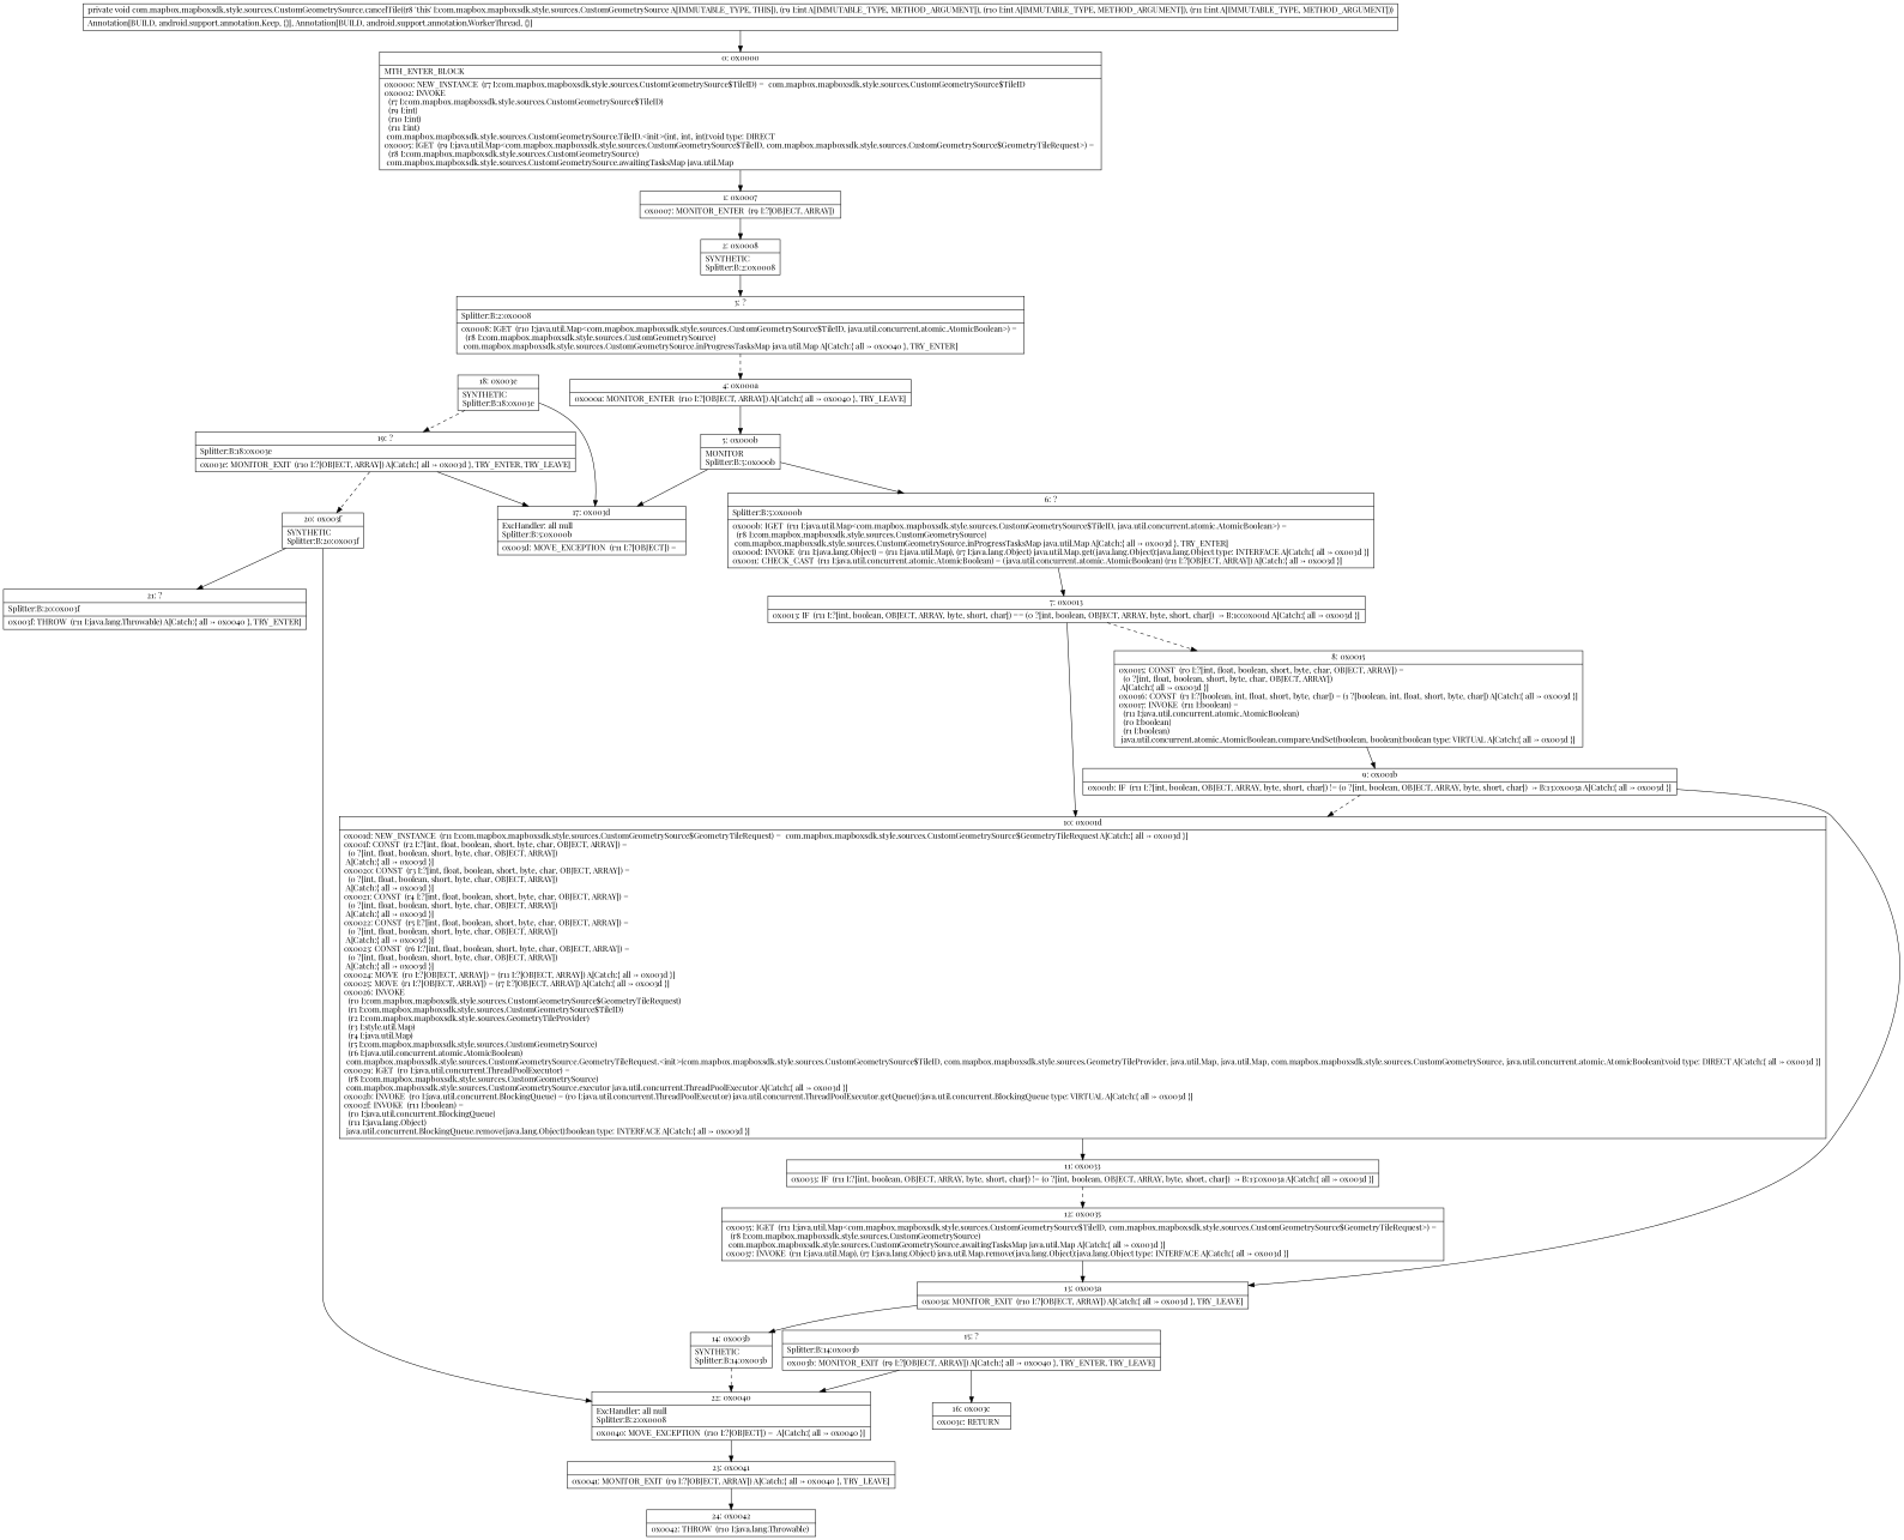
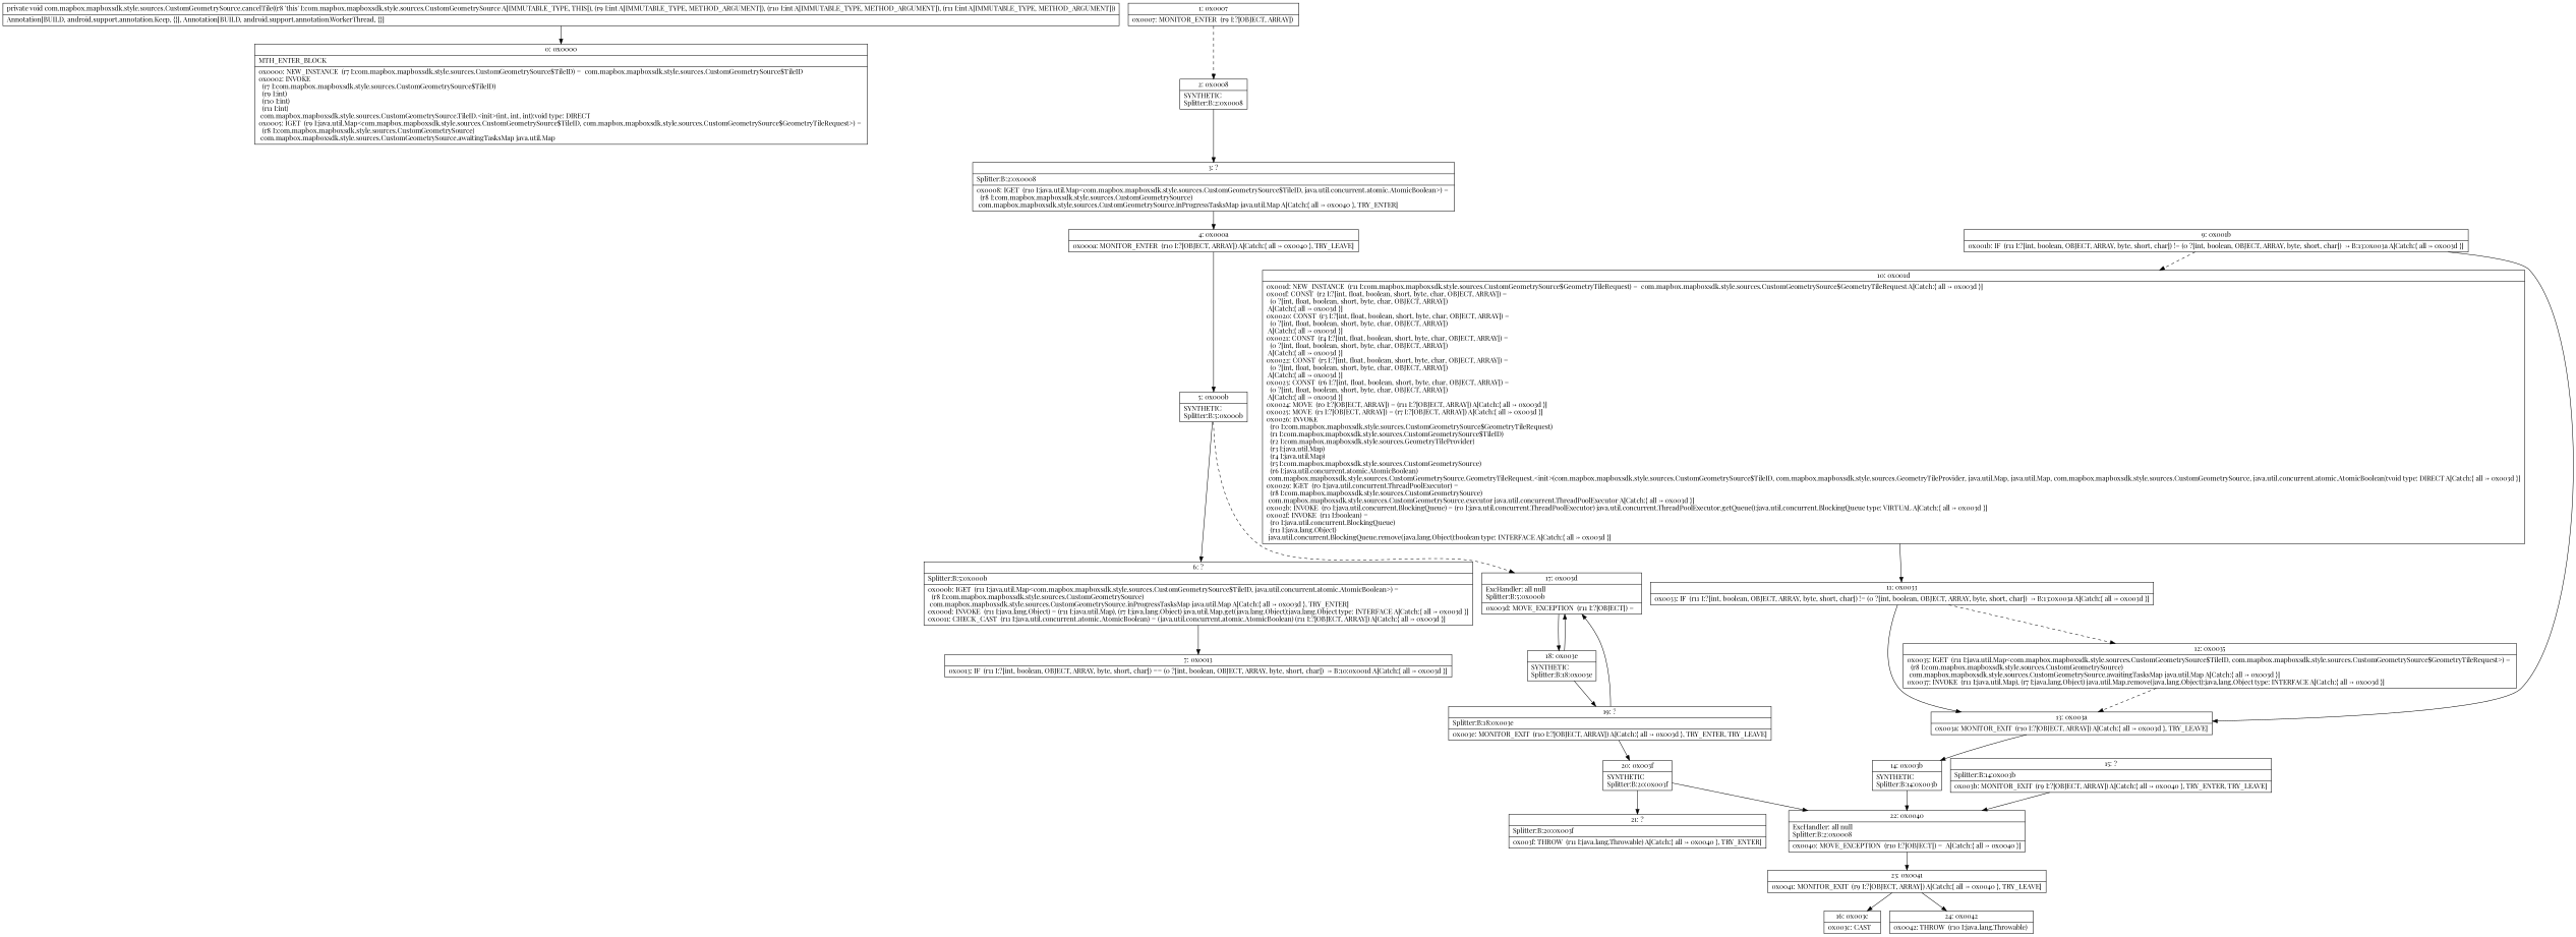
  digraph {
    fontname="Playfair Display"
    node [fontname="Playfair Display" shape=record]
    edge [fontname="Playfair Display"]
    n1 [label="{0\:\ 0x0000|MTH_ENTER_BLOCK\l|0x0000: NEW_INSTANCE  (r7 I:com.mapbox.mapboxsdk.style.sources.CustomGeometrySource$TileID) =  com.mapbox.mapboxsdk.style.sources.CustomGeometrySource$TileID \l0x0002: INVOKE  \l  (r7 I:com.mapbox.mapboxsdk.style.sources.CustomGeometrySource$TileID)\l  (r9 I:int)\l  (r10 I:int)\l  (r11 I:int)\l com.mapbox.mapboxsdk.style.sources.CustomGeometrySource.TileID.\<init\>(int, int, int):void type: DIRECT \l0x0005: IGET  (r9 I:java.util.Map\<com.mapbox.mapboxsdk.style.sources.CustomGeometrySource$TileID, com.mapbox.mapboxsdk.style.sources.CustomGeometrySource$GeometryTileRequest\>) = \l  (r8 I:com.mapbox.mapboxsdk.style.sources.CustomGeometrySource)\l com.mapbox.mapboxsdk.style.sources.CustomGeometrySource.awaitingTasksMap java.util.Map \l}"]
    n2 [label="{1\:\ 0x0007|0x0007: MONITOR_ENTER  (r9 I:?[OBJECT, ARRAY]) \l}"]
    n3 [label="{2\:\ 0x0008|SYNTHETIC\lSplitter:B:2:0x0008\l}"]
    n4 [label="{3\:\ ?|Splitter:B:2:0x0008\l|0x0008: IGET  (r10 I:java.util.Map\<com.mapbox.mapboxsdk.style.sources.CustomGeometrySource$TileID, java.util.concurrent.atomic.AtomicBoolean\>) = \l  (r8 I:com.mapbox.mapboxsdk.style.sources.CustomGeometrySource)\l com.mapbox.mapboxsdk.style.sources.CustomGeometrySource.inProgressTasksMap java.util.Map A[Catch:\{ all \-\> 0x0040 \}, TRY_ENTER]\l}"]
    n5 [label="{4\:\ 0x000a|0x000a: MONITOR_ENTER  (r10 I:?[OBJECT, ARRAY]) A[Catch:\{ all \-\> 0x0040 \}, TRY_LEAVE]\l}"]
    n6 [label="{22\:\ 0x0040|ExcHandler: all null\lSplitter:B:2:0x0008\l|0x0040: MOVE_EXCEPTION  (r10 I:?[OBJECT]) =  A[Catch:\{ all \-\> 0x0040 \}]\l}"]
    n7 [label="{23\:\ 0x0041|0x0041: MONITOR_EXIT  (r9 I:?[OBJECT, ARRAY]) A[Catch:\{ all \-\> 0x0040 \}, TRY_LEAVE]\l}"]
-   n8 [label="{5\:\ 0x000b|MONITOR\lSplitter:B:5:0x000b\l}"]
+   n8 [label="{5\:\ 0x000b|SYNTHETIC\lSplitter:B:5:0x000b\l}"]
    n9 [label="{6\:\ ?|Splitter:B:5:0x000b\l|0x000b: IGET  (r11 I:java.util.Map\<com.mapbox.mapboxsdk.style.sources.CustomGeometrySource$TileID, java.util.concurrent.atomic.AtomicBoolean\>) = \l  (r8 I:com.mapbox.mapboxsdk.style.sources.CustomGeometrySource)\l com.mapbox.mapboxsdk.style.sources.CustomGeometrySource.inProgressTasksMap java.util.Map A[Catch:\{ all \-\> 0x003d \}, TRY_ENTER]\l0x000d: INVOKE  (r11 I:java.lang.Object) = (r11 I:java.util.Map), (r7 I:java.lang.Object) java.util.Map.get(java.lang.Object):java.lang.Object type: INTERFACE A[Catch:\{ all \-\> 0x003d \}]\l0x0011: CHECK_CAST  (r11 I:java.util.concurrent.atomic.AtomicBoolean) = (java.util.concurrent.atomic.AtomicBoolean) (r11 I:?[OBJECT, ARRAY]) A[Catch:\{ all \-\> 0x003d \}]\l}"]
    n10 [label="{17\:\ 0x003d|ExcHandler: all null\lSplitter:B:5:0x000b\l|0x003d: MOVE_EXCEPTION  (r11 I:?[OBJECT]) =  \l}"]
    n11 [label="{7\:\ 0x0013|0x0013: IF  (r11 I:?[int, boolean, OBJECT, ARRAY, byte, short, char]) == (0 ?[int, boolean, OBJECT, ARRAY, byte, short, char])  \-\> B:10:0x001d A[Catch:\{ all \-\> 0x003d \}]\l}"]
    n12 [label="{18\:\ 0x003e|SYNTHETIC\lSplitter:B:18:0x003e\l}"]
-   n13 [label="{8\:\ 0x0015|0x0015: CONST  (r0 I:?[int, float, boolean, short, byte, char, OBJECT, ARRAY]) = \l  (0 ?[int, float, boolean, short, byte, char, OBJECT, ARRAY])\l A[Catch:\{ all \-\> 0x003d \}]\l0x0016: CONST  (r1 I:?[boolean, int, float, short, byte, char]) = (1 ?[boolean, int, float, short, byte, char]) A[Catch:\{ all \-\> 0x003d \}]\l0x0017: INVOKE  (r11 I:boolean) = \l  (r11 I:java.util.concurrent.atomic.AtomicBoolean)\l  (r0 I:boolean)\l  (r1 I:boolean)\l java.util.concurrent.atomic.AtomicBoolean.compareAndSet(boolean, boolean):boolean type: VIRTUAL A[Catch:\{ all \-\> 0x003d \}]\l}"]
-   n14 [label="{10\:\ 0x001d|0x001d: NEW_INSTANCE  (r11 I:com.mapbox.mapboxsdk.style.sources.CustomGeometrySource$GeometryTileRequest) =  com.mapbox.mapboxsdk.style.sources.CustomGeometrySource$GeometryTileRequest A[Catch:\{ all \-\> 0x003d \}]\l0x001f: CONST  (r2 I:?[int, float, boolean, short, byte, char, OBJECT, ARRAY]) = \l  (0 ?[int, float, boolean, short, byte, char, OBJECT, ARRAY])\l A[Catch:\{ all \-\> 0x003d \}]\l0x0020: CONST  (r3 I:?[int, float, boolean, short, byte, char, OBJECT, ARRAY]) = \l  (0 ?[int, float, boolean, short, byte, char, OBJECT, ARRAY])\l A[Catch:\{ all \-\> 0x003d \}]\l0x0021: CONST  (r4 I:?[int, float, boolean, short, byte, char, OBJECT, ARRAY]) = \l  (0 ?[int, float, boolean, short, byte, char, OBJECT, ARRAY])\l A[Catch:\{ all \-\> 0x003d \}]\l0x0022: CONST  (r5 I:?[int, float, boolean, short, byte, char, OBJECT, ARRAY]) = \l  (0 ?[int, float, boolean, short, byte, char, OBJECT, ARRAY])\l A[Catch:\{ all \-\> 0x003d \}]\l0x0023: CONST  (r6 I:?[int, float, boolean, short, byte, char, OBJECT, ARRAY]) = \l  (0 ?[int, float, boolean, short, byte, char, OBJECT, ARRAY])\l A[Catch:\{ all \-\> 0x003d \}]\l0x0024: MOVE  (r0 I:?[OBJECT, ARRAY]) = (r11 I:?[OBJECT, ARRAY]) A[Catch:\{ all \-\> 0x003d \}]\l0x0025: MOVE  (r1 I:?[OBJECT, ARRAY]) = (r7 I:?[OBJECT, ARRAY]) A[Catch:\{ all \-\> 0x003d \}]\l0x0026: INVOKE  \l  (r0 I:com.mapbox.mapboxsdk.style.sources.CustomGeometrySource$GeometryTileRequest)\l  (r1 I:com.mapbox.mapboxsdk.style.sources.CustomGeometrySource$TileID)\l  (r2 I:com.mapbox.mapboxsdk.style.sources.GeometryTileProvider)\l  (r3 I:style.util.Map)\l  (r4 I:java.util.Map)\l  (r5 I:com.mapbox.mapboxsdk.style.sources.CustomGeometrySource)\l  (r6 I:java.util.concurrent.atomic.AtomicBoolean)\l com.mapbox.mapboxsdk.style.sources.CustomGeometrySource.GeometryTileRequest.\<init\>(com.mapbox.mapboxsdk.style.sources.CustomGeometrySource$TileID, com.mapbox.mapboxsdk.style.sources.GeometryTileProvider, java.util.Map, java.util.Map, com.mapbox.mapboxsdk.style.sources.CustomGeometrySource, java.util.concurrent.atomic.AtomicBoolean):void type: DIRECT A[Catch:\{ all \-\> 0x003d \}]\l0x0029: IGET  (r0 I:java.util.concurrent.ThreadPoolExecutor) = \l  (r8 I:com.mapbox.mapboxsdk.style.sources.CustomGeometrySource)\l com.mapbox.mapboxsdk.style.sources.CustomGeometrySource.executor java.util.concurrent.ThreadPoolExecutor A[Catch:\{ all \-\> 0x003d \}]\l0x002b: INVOKE  (r0 I:java.util.concurrent.BlockingQueue) = (r0 I:java.util.concurrent.ThreadPoolExecutor) java.util.concurrent.ThreadPoolExecutor.getQueue():java.util.concurrent.BlockingQueue type: VIRTUAL A[Catch:\{ all \-\> 0x003d \}]\l0x002f: INVOKE  (r11 I:boolean) = \l  (r0 I:java.util.concurrent.BlockingQueue)\l  (r11 I:java.lang.Object)\l java.util.concurrent.BlockingQueue.remove(java.lang.Object):boolean type: INTERFACE A[Catch:\{ all \-\> 0x003d \}]\l}"]
+   n14 [label="{10\:\ 0x001d|0x001d: NEW_INSTANCE  (r11 I:com.mapbox.mapboxsdk.style.sources.CustomGeometrySource$GeometryTileRequest) =  com.mapbox.mapboxsdk.style.sources.CustomGeometrySource$GeometryTileRequest A[Catch:\{ all \-\> 0x003d \}]\l0x001f: CONST  (r2 I:?[int, float, boolean, short, byte, char, OBJECT, ARRAY]) = \l  (0 ?[int, float, boolean, short, byte, char, OBJECT, ARRAY])\l A[Catch:\{ all \-\> 0x003d \}]\l0x0020: CONST  (r3 I:?[int, float, boolean, short, byte, char, OBJECT, ARRAY]) = \l  (0 ?[int, float, boolean, short, byte, char, OBJECT, ARRAY])\l A[Catch:\{ all \-\> 0x003d \}]\l0x0021: CONST  (r4 I:?[int, float, boolean, short, byte, char, OBJECT, ARRAY]) = \l  (0 ?[int, float, boolean, short, byte, char, OBJECT, ARRAY])\l A[Catch:\{ all \-\> 0x003d \}]\l0x0022: CONST  (r5 I:?[int, float, boolean, short, byte, char, OBJECT, ARRAY]) = \l  (0 ?[int, float, boolean, short, byte, char, OBJECT, ARRAY])\l A[Catch:\{ all \-\> 0x003d \}]\l0x0023: CONST  (r6 I:?[int, float, boolean, short, byte, char, OBJECT, ARRAY]) = \l  (0 ?[int, float, boolean, short, byte, char, OBJECT, ARRAY])\l A[Catch:\{ all \-\> 0x003d \}]\l0x0024: MOVE  (r0 I:?[OBJECT, ARRAY]) = (r11 I:?[OBJECT, ARRAY]) A[Catch:\{ all \-\> 0x003d \}]\l0x0025: MOVE  (r1 I:?[OBJECT, ARRAY]) = (r7 I:?[OBJECT, ARRAY]) A[Catch:\{ all \-\> 0x003d \}]\l0x0026: INVOKE  \l  (r0 I:com.mapbox.mapboxsdk.style.sources.CustomGeometrySource$GeometryTileRequest)\l  (r1 I:com.mapbox.mapboxsdk.style.sources.CustomGeometrySource$TileID)\l  (r2 I:com.mapbox.mapboxsdk.style.sources.GeometryTileProvider)\l  (r3 I:java.util.Map)\l  (r4 I:java.util.Map)\l  (r5 I:com.mapbox.mapboxsdk.style.sources.CustomGeometrySource)\l  (r6 I:java.util.concurrent.atomic.AtomicBoolean)\l com.mapbox.mapboxsdk.style.sources.CustomGeometrySource.GeometryTileRequest.\<init\>(com.mapbox.mapboxsdk.style.sources.CustomGeometrySource$TileID, com.mapbox.mapboxsdk.style.sources.GeometryTileProvider, java.util.Map, java.util.Map, com.mapbox.mapboxsdk.style.sources.CustomGeometrySource, java.util.concurrent.atomic.AtomicBoolean):void type: DIRECT A[Catch:\{ all \-\> 0x003d \}]\l0x0029: IGET  (r0 I:java.util.concurrent.ThreadPoolExecutor) = \l  (r8 I:com.mapbox.mapboxsdk.style.sources.CustomGeometrySource)\l com.mapbox.mapboxsdk.style.sources.CustomGeometrySource.executor java.util.concurrent.ThreadPoolExecutor A[Catch:\{ all \-\> 0x003d \}]\l0x002b: INVOKE  (r0 I:java.util.concurrent.BlockingQueue) = (r0 I:java.util.concurrent.ThreadPoolExecutor) java.util.concurrent.ThreadPoolExecutor.getQueue():java.util.concurrent.BlockingQueue type: VIRTUAL A[Catch:\{ all \-\> 0x003d \}]\l0x002f: INVOKE  (r11 I:boolean) = \l  (r0 I:java.util.concurrent.BlockingQueue)\l  (r11 I:java.lang.Object)\l java.util.concurrent.BlockingQueue.remove(java.lang.Object):boolean type: INTERFACE A[Catch:\{ all \-\> 0x003d \}]\l}"]
    n15 [label="{9\:\ 0x001b|0x001b: IF  (r11 I:?[int, boolean, OBJECT, ARRAY, byte, short, char]) != (0 ?[int, boolean, OBJECT, ARRAY, byte, short, char])  \-\> B:13:0x003a A[Catch:\{ all \-\> 0x003d \}]\l}"]
    n16 [label="{11\:\ 0x0033|0x0033: IF  (r11 I:?[int, boolean, OBJECT, ARRAY, byte, short, char]) != (0 ?[int, boolean, OBJECT, ARRAY, byte, short, char])  \-\> B:13:0x003a A[Catch:\{ all \-\> 0x003d \}]\l}"]
    n17 [label="{13\:\ 0x003a|0x003a: MONITOR_EXIT  (r10 I:?[OBJECT, ARRAY]) A[Catch:\{ all \-\> 0x003d \}, TRY_LEAVE]\l}"]
    n18 [label="{14\:\ 0x003b|SYNTHETIC\lSplitter:B:14:0x003b\l}"]
    n19 [label="{12\:\ 0x0035|0x0035: IGET  (r11 I:java.util.Map\<com.mapbox.mapboxsdk.style.sources.CustomGeometrySource$TileID, com.mapbox.mapboxsdk.style.sources.CustomGeometrySource$GeometryTileRequest\>) = \l  (r8 I:com.mapbox.mapboxsdk.style.sources.CustomGeometrySource)\l com.mapbox.mapboxsdk.style.sources.CustomGeometrySource.awaitingTasksMap java.util.Map A[Catch:\{ all \-\> 0x003d \}]\l0x0037: INVOKE  (r11 I:java.util.Map), (r7 I:java.lang.Object) java.util.Map.remove(java.lang.Object):java.lang.Object type: INTERFACE A[Catch:\{ all \-\> 0x003d \}]\l}"]
    n20 [label="{15\:\ ?|Splitter:B:14:0x003b\l|0x003b: MONITOR_EXIT  (r9 I:?[OBJECT, ARRAY]) A[Catch:\{ all \-\> 0x0040 \}, TRY_ENTER, TRY_LEAVE]\l}"]
-   n21 [label="{16\:\ 0x003c|0x003c: RETURN   \l}"]
+   n21 [label="{16\:\ 0x003c|0x003c: CAST   \l}"]
    n22 [label="{19\:\ ?|Splitter:B:18:0x003e\l|0x003e: MONITOR_EXIT  (r10 I:?[OBJECT, ARRAY]) A[Catch:\{ all \-\> 0x003d \}, TRY_ENTER, TRY_LEAVE]\l}"]
    n23 [label="{20\:\ 0x003f|SYNTHETIC\lSplitter:B:20:0x003f\l}"]
    n24 [label="{21\:\ ?|Splitter:B:20:0x003f\l|0x003f: THROW  (r11 I:java.lang.Throwable) A[Catch:\{ all \-\> 0x0040 \}, TRY_ENTER]\l}"]
    n25 [label="{24\:\ 0x0042|0x0042: THROW  (r10 I:java.lang.Throwable) \l}"]
    n26 [label="{private void com.mapbox.mapboxsdk.style.sources.CustomGeometrySource.cancelTile((r8 'this' I:com.mapbox.mapboxsdk.style.sources.CustomGeometrySource A[IMMUTABLE_TYPE, THIS]), (r9 I:int A[IMMUTABLE_TYPE, METHOD_ARGUMENT]), (r10 I:int A[IMMUTABLE_TYPE, METHOD_ARGUMENT]), (r11 I:int A[IMMUTABLE_TYPE, METHOD_ARGUMENT]))  | Annotation[BUILD, android.support.annotation.Keep, \{\}], Annotation[BUILD, android.support.annotation.WorkerThread, \{\}]\l}"]
-   n1 -> n2
-   n2 -> n3
+   n2 -> n3 [style=dashed]
    n3 -> n4
-   n4 -> n5 [style=dashed]
+   n4 -> n5
    n5 -> n8
    n6 -> n7
    n7 -> n25
    n8 -> n9
-   n8 -> n10
+   n8 -> n10 [style=dashed]
    n9 -> n11
-   n11 -> n13 [style=dashed]
-   n11 -> n14
+   n10 -> n12
    n12 -> n10
-   n12 -> n22 [style=dashed]
-   n13 -> n15
+   n12 -> n22
    n14 -> n16
    n15 -> n14 [style=dashed]
    n15 -> n17
+   n16 -> n17
    n16 -> n19 [style=dashed]
    n17 -> n18
-   n18 -> n6 [style=dashed]
-   n19 -> n17
+   n18 -> n6
+   n19 -> n17 [style=dashed]
    n20 -> n6
-   n20 -> n21
+   n7 -> n21
    n22 -> n10
-   n22 -> n23 [style=dashed]
+   n22 -> n23
    n23 -> n6
    n23 -> n24
    n26 -> n1
  }
